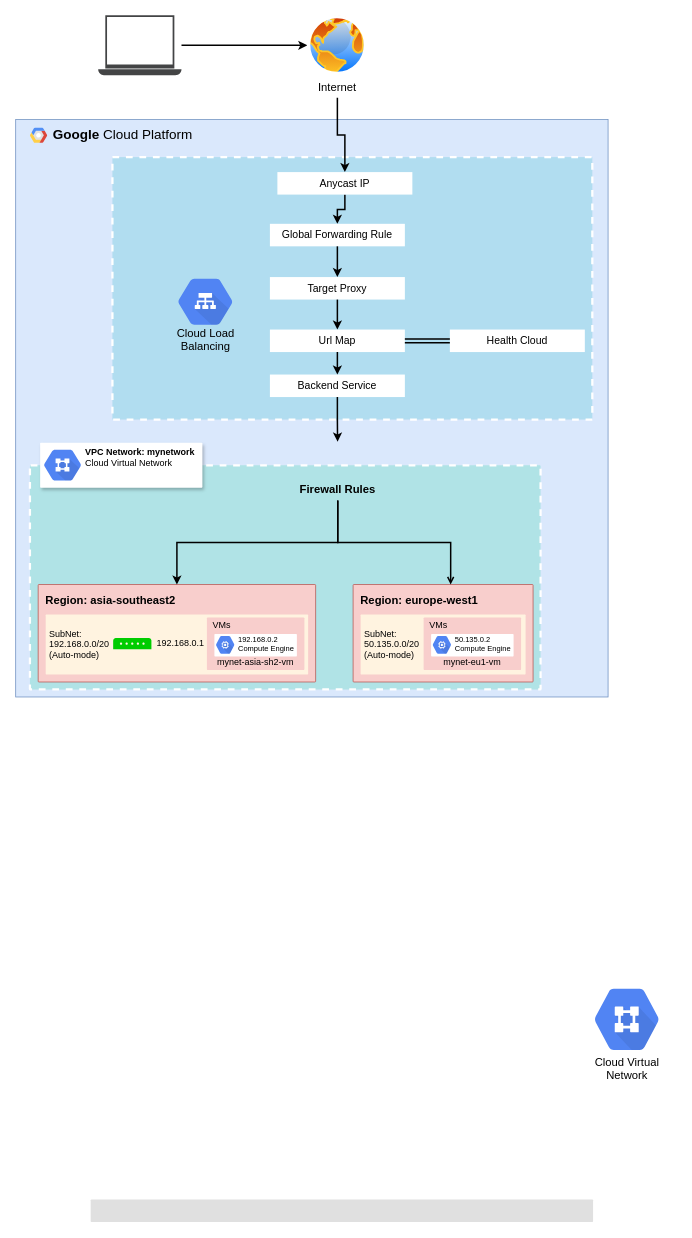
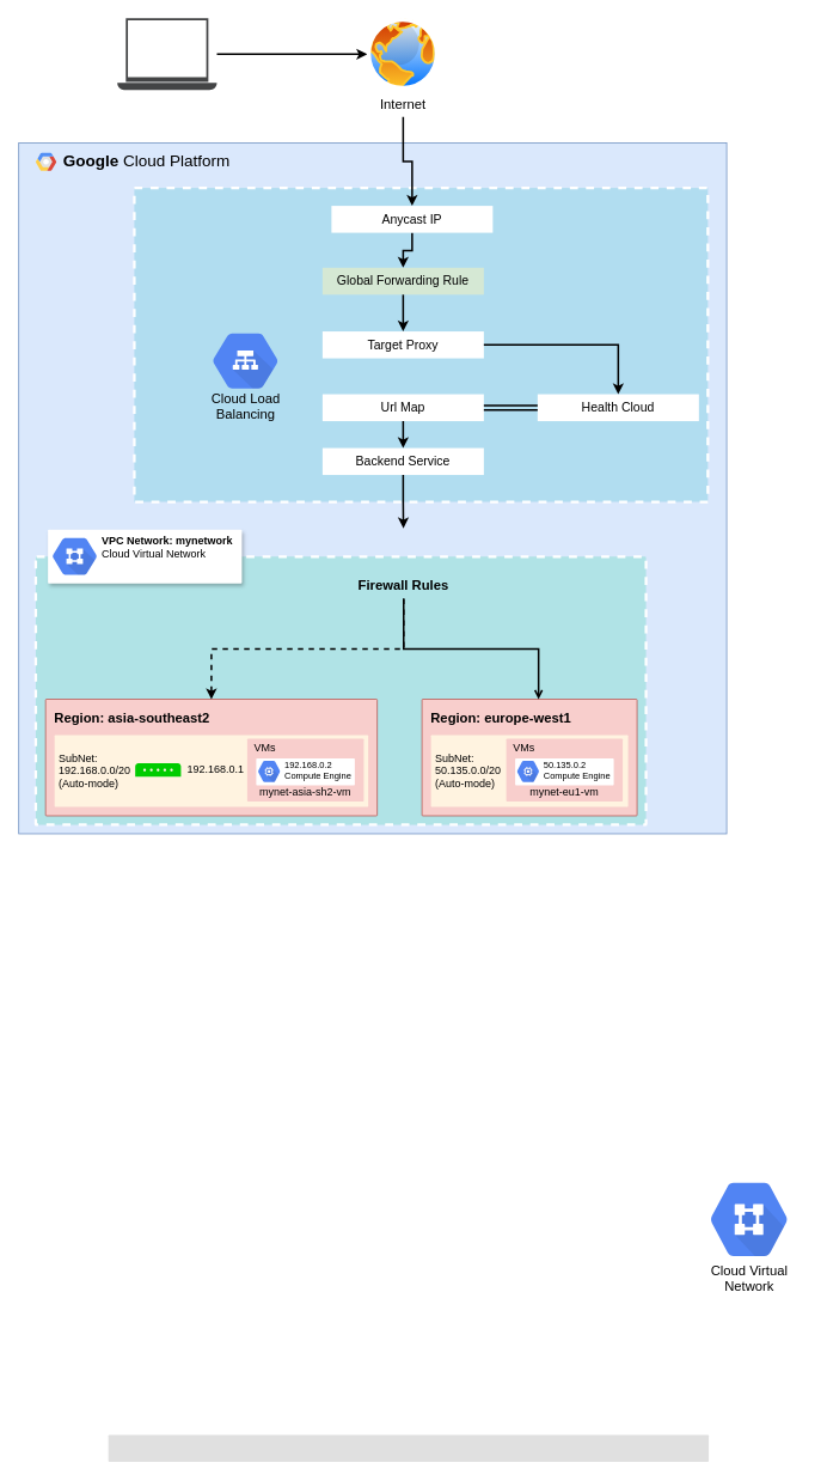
  <mxCell id="0" />
  <mxCell id="1" parent="0" />
  <mxCell id="2" value="&lt;b style=&quot;font-size: 18px;&quot;&gt;Google &lt;/b&gt;Cloud Platform" style="fillColor=#dae8fc;strokeColor=#6c8ebf;shadow=0;fontSize=18;align=left;spacing=10;9E9E9E;verticalAlign=top;spacingTop=-4;fontStyle=0;spacingLeft=40;html=1;movable=1;resizable=1;rotatable=1;deletable=1;editable=1;locked=0;connectable=1;container=0;" parent="1" vertex="1"><mxGeometry x="20" y="159" width="790" height="770" as="geometry" /></mxCell>
  <mxCell id="3" value="" style="rounded=1;absoluteArcSize=1;arcSize=2;html=1;strokeColor=none;gradientColor=none;shadow=0;dashed=0;strokeColor=none;fontSize=12;fontColor=#9E9E9E;align=left;verticalAlign=top;spacing=10;spacingTop=-4;fillColor=#E0E0E0;" parent="1" vertex="1"><mxGeometry x="120" y="1599" width="670" height="30" as="geometry" /></mxCell>
  <mxCell id="4" value="" style="edgeStyle=orthogonalEdgeStyle;rounded=0;orthogonalLoop=1;jettySize=auto;html=1;fontFamily=Helvetica;fontSize=15;fontColor=#000000;strokeWidth=2;" edge="1" parent="1" source="5" target="6"><mxGeometry relative="1" as="geometry" /></mxCell>
  <mxCell id="5" value="" style="sketch=0;pointerEvents=1;shadow=0;dashed=0;html=1;strokeColor=none;fillColor=#434445;aspect=fixed;labelPosition=center;verticalLabelPosition=bottom;verticalAlign=top;align=center;outlineConnect=0;shape=mxgraph.vvd.laptop;" vertex="1" parent="1"><mxGeometry x="130" y="20" width="111.11" height="80" as="geometry" /></mxCell>
  <mxCell id="6" value="" style="image;aspect=fixed;perimeter=ellipsePerimeter;html=1;align=center;shadow=0;dashed=0;spacingTop=3;image=img/lib/active_directory/internet_globe.svg;" vertex="1" parent="1"><mxGeometry x="409" y="20" width="80" height="80" as="geometry" /></mxCell>
  <mxCell id="7" value="Cloud Virtual &lt;br&gt;Network" style="dashed=0;connectable=0;html=1;fillColor=#5184F3;strokeColor=none;shape=mxgraph.gcp2.hexIcon;prIcon=virtual_private_cloud;part=1;labelPosition=center;verticalLabelPosition=bottom;align=center;verticalAlign=top;spacingLeft=-10;fontColor=#000000;fontSize=15;overflow=visible;labelBackgroundColor=none;labelBorderColor=none;instNum=0;" vertex="1" parent="1"><mxGeometry x="770" y="1299" width="130" height="120" as="geometry"><mxPoint x="5" y="-19.5" as="offset" /></mxGeometry></mxCell>
  <mxCell id="8" value="" style="shape=mxgraph.gcp2.google_cloud_platform;fillColor=#F6F6F6;strokeColor=none;shadow=0;gradientColor=none;" parent="1" vertex="1"><mxGeometry x="39" y="170" width="23" height="20" as="geometry"><mxPoint x="20" y="11" as="offset" /></mxGeometry></mxCell>
  <mxCell id="9" value="" style="sketch=0;points=[[0,0,0],[0.25,0,0],[0.5,0,0],[0.75,0,0],[1,0,0],[1,0.25,0],[1,0.5,0],[1,0.75,0],[1,1,0],[0.75,1,0],[0.5,1,0],[0.25,1,0],[0,1,0],[0,0.75,0],[0,0.5,0],[0,0.25,0]];rounded=1;absoluteArcSize=1;arcSize=2;html=1;strokeColor=#FFFFFF;shadow=0;dashed=1;fontSize=14;align=center;verticalAlign=top;spacing=10;spacingTop=-3;whiteSpace=wrap;fillColor=#b0e3e6;labelBackgroundColor=none;labelBorderColor=none;spacingLeft=3;fontFamily=Helvetica;strokeWidth=3;container=0;" vertex="1" parent="1"><mxGeometry x="39" y="620" width="681" height="299" as="geometry" /></mxCell>
  <mxCell id="10" value="" style="group" vertex="1" connectable="0" parent="1"><mxGeometry x="49.998" y="570" width="219.002" height="80" as="geometry" /></mxCell>
  <mxCell id="11" value="" style="shadow=1;strokeWidth=1;rounded=1;absoluteArcSize=1;arcSize=2;dashed=0;labelBackgroundColor=none;labelBorderColor=none;align=center;verticalAlign=top;spacingLeft=-10;fontFamily=Helvetica;fontSize=15;html=1;container=0;strokeColor=none;" vertex="1" parent="10"><mxGeometry x="2.602" y="20" width="216.4" height="60" as="geometry" /></mxCell>
  <mxCell id="12" value="&lt;div style=&quot;font-size: 12px;&quot;&gt;&lt;font style=&quot;font-size: 12px;&quot;&gt;&lt;span style=&quot;background-color: initial; font-size: 12px;&quot;&gt;&lt;b style=&quot;font-size: 12px;&quot;&gt;VPC Network: mynetwork&lt;/b&gt;&lt;/span&gt;&lt;br style=&quot;font-size: 12px;&quot;&gt;&lt;/font&gt;&lt;/div&gt;&lt;div style=&quot;font-size: 12px;&quot;&gt;&lt;font style=&quot;font-size: 12px;&quot;&gt;Cloud Virtual Network&lt;/font&gt;&lt;/div&gt;" style="dashed=0;connectable=0;html=1;fillColor=#5184F3;strokeColor=none;shape=mxgraph.gcp2.hexIcon;prIcon=virtual_private_cloud;part=1;labelPosition=right;verticalLabelPosition=middle;align=left;verticalAlign=middle;spacingLeft=-10;fontColor=#000000;fontSize=12;overflow=visible;labelBackgroundColor=none;labelBorderColor=none;instNum=0;textDirection=ltr;spacingTop=20;spacing=-2;" vertex="1" parent="10"><mxGeometry x="-5" y="19.5" width="75" height="60.5" as="geometry"><mxPoint x="5" y="-19.5" as="offset" /></mxGeometry></mxCell>
  <mxCell id="13" value="" style="group" vertex="1" connectable="0" parent="1"><mxGeometry x="470" y="779" width="240" height="170" as="geometry" /></mxCell>
  <mxCell id="14" value="&lt;b&gt;Region:&amp;nbsp;europe-west1&lt;/b&gt;" style="sketch=0;points=[[0,0,0],[0.25,0,0],[0.5,0,0],[0.75,0,0],[1,0,0],[1,0.25,0],[1,0.5,0],[1,0.75,0],[1,1,0],[0.75,1,0],[0.5,1,0],[0.25,1,0],[0,1,0],[0,0.75,0],[0,0.5,0],[0,0.25,0]];rounded=1;absoluteArcSize=1;arcSize=2;html=1;strokeColor=#b85450;shadow=0;dashed=0;fontSize=15;align=left;verticalAlign=top;spacing=10;spacingTop=-3;whiteSpace=wrap;fillColor=#f8cecc;labelBackgroundColor=none;labelBorderColor=none;spacingLeft=0;fontFamily=Helvetica;container=0;" vertex="1" parent="13"><mxGeometry width="240" height="130" as="geometry" /></mxCell>
  <mxCell id="15" value="&lt;div style=&quot;font-size: 12px;&quot;&gt;&lt;font color=&quot;#000000&quot; style=&quot;font-size: 12px;&quot;&gt;SubNet:&amp;nbsp;&lt;/font&gt;&lt;/div&gt;&lt;font color=&quot;#000000&quot;&gt;50.135.0.0/20&lt;/font&gt;&lt;span style=&quot;background-color: initial; color: rgb(0, 0, 0);&quot;&gt;&amp;nbsp;&lt;/span&gt;&lt;font color=&quot;#000000&quot;&gt;&lt;br&gt;&lt;/font&gt;&lt;div style=&quot;font-size: 12px;&quot;&gt;&lt;span style=&quot;color: rgb(0, 0, 0); background-color: initial; font-size: 12px;&quot;&gt;(Auto-mode)&amp;nbsp;&lt;/span&gt;&lt;/div&gt;" style="sketch=0;points=[[0,0,0],[0.25,0,0],[0.5,0,0],[0.75,0,0],[1,0,0],[1,0.25,0],[1,0.5,0],[1,0.75,0],[1,1,0],[0.75,1,0],[0.5,1,0],[0.25,1,0],[0,1,0],[0,0.75,0],[0,0.5,0],[0,0.25,0]];rounded=1;absoluteArcSize=1;arcSize=2;html=1;strokeColor=none;gradientColor=none;shadow=0;dashed=0;fontSize=12;fontColor=#9E9E9E;align=left;verticalAlign=middle;spacing=10;spacingTop=-100;whiteSpace=wrap;fillColor=#FFF3E0;labelBackgroundColor=none;labelBorderColor=none;spacingLeft=-15;fontFamily=Helvetica;container=0;horizontal=1;spacingBottom=0;" vertex="1" parent="13"><mxGeometry x="10" y="40" width="220" height="80" as="geometry"><mxPoint x="10" y="50" as="offset" /></mxGeometry></mxCell>
  <mxCell id="16" value="VMs" style="sketch=0;points=[[0,0,0],[0.25,0,0],[0.5,0,0],[0.75,0,0],[1,0,0],[1,0.25,0],[1,0.5,0],[1,0.75,0],[1,1,0],[0.75,1,0],[0.5,1,0],[0.25,1,0],[0,1,0],[0,0.75,0],[0,0.5,0],[0,0.25,0]];rounded=1;absoluteArcSize=1;arcSize=2;html=1;strokeColor=none;gradientColor=none;shadow=0;dashed=0;fontSize=12;fontColor=#000000;align=left;verticalAlign=bottom;spacing=10;spacingTop=-4;whiteSpace=wrap;fillColor=#F8CECC;labelBackgroundColor=none;labelBorderColor=none;spacingLeft=-12;fontFamily=Helvetica;labelPosition=center;verticalLabelPosition=top;spacingBottom=23;" vertex="1" parent="13"><mxGeometry x="94" y="44" width="130" height="70" as="geometry"><mxPoint x="10" y="50" as="offset" /></mxGeometry></mxCell>
  <mxCell id="17" value="" style="sketch=0;points=[[0,0,0],[0.25,0,0],[0.5,0,0],[0.75,0,0],[1,0,0],[1,0.25,0],[1,0.5,0],[1,0.75,0],[1,1,0],[0.75,1,0],[0.5,1,0],[0.25,1,0],[0,1,0],[0,0.75,0],[0,0.5,0],[0,0.25,0]];rounded=1;absoluteArcSize=1;arcSize=2;html=1;strokeColor=none;gradientColor=none;shadow=0;dashed=0;fontSize=12;fontColor=#000000;align=left;verticalAlign=top;spacing=10;spacingTop=-55;whiteSpace=wrap;fillColor=#FFFFFF;labelBackgroundColor=none;labelBorderColor=none;spacingLeft=-10;fontFamily=Helvetica;container=0;" vertex="1" parent="13"><mxGeometry x="104" y="66" width="110" height="30" as="geometry"><mxPoint x="10" y="50" as="offset" /></mxGeometry></mxCell>
  <mxCell id="18" value="mynet-eu1-vm" style="text;strokeColor=none;align=center;fillColor=none;html=1;verticalAlign=middle;whiteSpace=wrap;rounded=0;fontSize=12;fontFamily=Helvetica;fontColor=#000000;" vertex="1" parent="13"><mxGeometry x="104" y="99" width="110" height="10" as="geometry" /></mxCell>
  <mxCell id="19" value="50.135.0.2&lt;br style=&quot;font-size: 10px;&quot;&gt;Compute Engine" style="dashed=0;connectable=0;html=1;fillColor=#5184F3;strokeColor=none;shape=mxgraph.gcp2.hexIcon;prIcon=compute_engine;part=1;labelPosition=right;verticalLabelPosition=middle;align=left;verticalAlign=middle;spacingLeft=-8;fontColor=#000000;fontSize=10;overflow=visible;labelBackgroundColor=none;labelBorderColor=none;instNum=0;gradientColor=none;shadow=0;spacingTop=5;spacingBottom=-30;" vertex="1" parent="13"><mxGeometry x="99.78" y="63" width="37.22" height="35" as="geometry"><mxPoint x="5" y="-19.5" as="offset" /></mxGeometry></mxCell>
  <mxCell id="20" value="&lt;b&gt;Region:&amp;nbsp;asia-southeast2&lt;/b&gt;" style="sketch=0;points=[[0,0,0],[0.25,0,0],[0.5,0,0],[0.75,0,0],[1,0,0],[1,0.25,0],[1,0.5,0],[1,0.75,0],[1,1,0],[0.75,1,0],[0.5,1,0],[0.25,1,0],[0,1,0],[0,0.75,0],[0,0.5,0],[0,0.25,0]];rounded=1;absoluteArcSize=1;arcSize=2;html=1;strokeColor=#b85450;shadow=0;dashed=0;fontSize=15;align=left;verticalAlign=top;spacing=10;spacingTop=-3;whiteSpace=wrap;fillColor=#f8cecc;labelBackgroundColor=none;labelBorderColor=none;spacingLeft=0;fontFamily=Helvetica;container=0;" vertex="1" parent="1"><mxGeometry x="50" y="779" width="370" height="130" as="geometry" /></mxCell>
  <mxCell id="21" value="" style="group" vertex="1" connectable="0" parent="1"><mxGeometry x="70" y="822.5" width="350" height="126.5" as="geometry" /></mxCell>
  <mxCell id="22" value="" style="group" vertex="1" connectable="0" parent="21"><mxGeometry width="350" height="126.5" as="geometry" /></mxCell>
  <mxCell id="23" value="" style="group" vertex="1" connectable="0" parent="22"><mxGeometry y="20.5" width="350" height="106" as="geometry" /></mxCell>
  <mxCell id="24" value="&lt;div style=&quot;font-size: 12px;&quot;&gt;&lt;font color=&quot;#000000&quot; style=&quot;font-size: 12px;&quot;&gt;SubNet:&amp;nbsp;&lt;/font&gt;&lt;/div&gt;&lt;div style=&quot;font-size: 12px;&quot;&gt;&lt;span style=&quot;color: rgb(0, 0, 0); background-color: initial; font-size: 12px;&quot;&gt;192.168.0.0/20&amp;nbsp;&lt;/span&gt;&lt;/div&gt;&lt;div style=&quot;font-size: 12px;&quot;&gt;&lt;span style=&quot;color: rgb(0, 0, 0); background-color: initial; font-size: 12px;&quot;&gt;(Auto-mode)&amp;nbsp;&lt;/span&gt;&lt;/div&gt;" style="sketch=0;points=[[0,0,0],[0.25,0,0],[0.5,0,0],[0.75,0,0],[1,0,0],[1,0.25,0],[1,0.5,0],[1,0.75,0],[1,1,0],[0.75,1,0],[0.5,1,0],[0.25,1,0],[0,1,0],[0,0.75,0],[0,0.5,0],[0,0.25,0]];rounded=1;absoluteArcSize=1;arcSize=2;html=1;strokeColor=none;gradientColor=none;shadow=0;dashed=0;fontSize=12;fontColor=#9E9E9E;align=left;verticalAlign=middle;spacing=10;spacingTop=-100;whiteSpace=wrap;fillColor=#FFF3E0;labelBackgroundColor=none;labelBorderColor=none;spacingLeft=-15;fontFamily=Helvetica;container=0;horizontal=1;spacingBottom=0;movable=0;resizable=0;rotatable=0;deletable=0;editable=0;locked=1;connectable=0;" vertex="1" parent="23"><mxGeometry x="-10" y="-24" width="350" height="80" as="geometry"><mxPoint x="10" y="50" as="offset" /></mxGeometry></mxCell>
  <mxCell id="25" value="" style="sketch=0;pointerEvents=1;shadow=0;dashed=0;html=1;strokeColor=none;fillColor=#00CC00;labelPosition=center;verticalLabelPosition=bottom;verticalAlign=top;outlineConnect=0;align=center;shape=mxgraph.office.communications.voip_gateway;labelBackgroundColor=none;labelBorderColor=none;spacingLeft=-10;fontFamily=Helvetica;fontSize=15;fontColor=#000000;" vertex="1" parent="23"><mxGeometry x="80" y="7.5" width="51" height="15" as="geometry" /></mxCell>
  <mxCell id="26" value="192.168.0.1" style="text;strokeColor=none;align=center;fillColor=none;html=1;verticalAlign=middle;whiteSpace=wrap;rounded=0;fontSize=12;fontFamily=Helvetica;fontColor=#000000;" vertex="1" parent="23"><mxGeometry x="140" width="60" height="30" as="geometry" /></mxCell>
  <mxCell id="27" value="" style="group" vertex="1" connectable="0" parent="22"><mxGeometry x="215" width="130" height="120.5" as="geometry" /></mxCell>
  <mxCell id="28" value="VMs" style="sketch=0;points=[[0,0,0],[0.25,0,0],[0.5,0,0],[0.75,0,0],[1,0,0],[1,0.25,0],[1,0.5,0],[1,0.75,0],[1,1,0],[0.75,1,0],[0.5,1,0],[0.25,1,0],[0,1,0],[0,0.75,0],[0,0.5,0],[0,0.25,0]];rounded=1;absoluteArcSize=1;arcSize=2;html=1;strokeColor=none;gradientColor=none;shadow=0;dashed=0;fontSize=12;fontColor=#000000;align=left;verticalAlign=bottom;spacing=10;spacingTop=-4;whiteSpace=wrap;fillColor=#F8CECC;labelBackgroundColor=none;labelBorderColor=none;spacingLeft=-12;fontFamily=Helvetica;labelPosition=center;verticalLabelPosition=top;spacingBottom=23;" vertex="1" parent="27"><mxGeometry x="-10" y="0.5" width="130" height="70" as="geometry"><mxPoint x="10" y="50" as="offset" /></mxGeometry></mxCell>
  <mxCell id="29" value="" style="sketch=0;points=[[0,0,0],[0.25,0,0],[0.5,0,0],[0.75,0,0],[1,0,0],[1,0.25,0],[1,0.5,0],[1,0.75,0],[1,1,0],[0.75,1,0],[0.5,1,0],[0.25,1,0],[0,1,0],[0,0.75,0],[0,0.5,0],[0,0.25,0]];rounded=1;absoluteArcSize=1;arcSize=2;html=1;strokeColor=none;gradientColor=none;shadow=0;dashed=0;fontSize=12;fontColor=#000000;align=left;verticalAlign=top;spacing=10;spacingTop=-55;whiteSpace=wrap;fillColor=#FFFFFF;labelBackgroundColor=none;labelBorderColor=none;spacingLeft=-10;fontFamily=Helvetica;container=0;" vertex="1" parent="27"><mxGeometry y="22.5" width="110" height="30" as="geometry"><mxPoint x="10" y="50" as="offset" /></mxGeometry></mxCell>
  <mxCell id="30" value="mynet-asia-sh2-vm" style="text;strokeColor=none;align=center;fillColor=none;html=1;verticalAlign=middle;whiteSpace=wrap;rounded=0;fontSize=12;fontFamily=Helvetica;fontColor=#000000;" vertex="1" parent="27"><mxGeometry y="55.5" width="110" height="10" as="geometry" /></mxCell>
  <mxCell id="31" value="192.168.0.2&lt;br style=&quot;font-size: 10px;&quot;&gt;Compute Engine" style="dashed=0;connectable=0;html=1;fillColor=#5184F3;strokeColor=none;shape=mxgraph.gcp2.hexIcon;prIcon=compute_engine;part=1;labelPosition=right;verticalLabelPosition=middle;align=left;verticalAlign=middle;spacingLeft=-8;fontColor=#000000;fontSize=10;overflow=visible;labelBackgroundColor=none;labelBorderColor=none;instNum=0;gradientColor=none;shadow=0;spacingTop=5;spacingBottom=-30;" vertex="1" parent="27"><mxGeometry x="-4.22" y="19.5" width="37.22" height="35" as="geometry"><mxPoint x="5" y="-19.5" as="offset" /></mxGeometry></mxCell>
  <mxCell id="32" value="" style="points=[[0,0,0],[0.25,0,0],[0.5,0,0],[0.75,0,0],[1,0,0],[1,0.25,0],[1,0.5,0],[1,0.75,0],[1,1,0],[0.75,1,0],[0.5,1,0],[0.25,1,0],[0,1,0],[0,0.75,0],[0,0.5,0],[0,0.25,0]];rounded=0;absoluteArcSize=1;arcSize=2;html=1;strokeColor=#FFFFFF;shadow=0;fontSize=12;align=left;verticalAlign=top;spacing=10;spacingTop=-4;whiteSpace=wrap;fillColor=#b1ddf0;labelBackgroundColor=none;labelBorderColor=none;spacingLeft=-10;fontFamily=Helvetica;strokeWidth=3;glass=0;dashed=1;" vertex="1" parent="1"><mxGeometry x="149" y="209" width="640" height="350" as="geometry" /></mxCell>
  <mxCell id="33" style="edgeStyle=orthogonalEdgeStyle;rounded=0;orthogonalLoop=1;jettySize=auto;html=1;entryX=0.5;entryY=0;entryDx=0;entryDy=0;fontFamily=Helvetica;fontSize=15;fontColor=#000000;strokeWidth=2;" edge="1" parent="1" source="34" target="36"><mxGeometry relative="1" as="geometry" /></mxCell>
  <mxCell id="34" value="&lt;div&gt;&lt;span style=&quot;background-color: initial;&quot;&gt;Anycast IP&lt;/span&gt;&lt;br&gt;&lt;/div&gt;" style="whiteSpace=wrap;html=1;dashed=0;labelBackgroundColor=none;labelBorderColor=none;align=center;verticalAlign=top;spacingLeft=0;fontFamily=Helvetica;fontSize=14;strokeColor=none;" vertex="1" parent="1"><mxGeometry x="369" y="229" width="180" height="30" as="geometry" /></mxCell>
  <mxCell id="35" value="Target Proxy" style="whiteSpace=wrap;html=1;dashed=0;labelBackgroundColor=none;labelBorderColor=none;align=center;verticalAlign=top;spacingLeft=0;fontFamily=Helvetica;fontSize=14;strokeColor=none;" vertex="1" parent="1"><mxGeometry x="359" y="369" width="180" height="30" as="geometry" /></mxCell>
- <mxCell id="36" value="Global Forwarding Rule" style="whiteSpace=wrap;html=1;dashed=0;labelBackgroundColor=none;labelBorderColor=none;align=center;verticalAlign=top;spacingLeft=0;fontFamily=Helvetica;fontSize=14;strokeColor=none;" vertex="1" parent="1"><mxGeometry x="359" y="298" width="180" height="30" as="geometry" /></mxCell>
+ <mxCell id="36" value="Global Forwarding Rule" style="whiteSpace=wrap;html=1;dashed=0;labelBackgroundColor=none;labelBorderColor=none;align=center;verticalAlign=top;spacingLeft=0;fontFamily=Helvetica;fontSize=14;strokeColor=none;fillColor=#d5e8d4;" vertex="1" parent="1"><mxGeometry x="359" y="298" width="180" height="30" as="geometry" /></mxCell>
  <mxCell id="37" value="Url Map" style="whiteSpace=wrap;html=1;dashed=0;labelBackgroundColor=none;labelBorderColor=none;align=center;verticalAlign=top;spacingLeft=0;fontFamily=Helvetica;fontSize=14;strokeColor=none;" vertex="1" parent="1"><mxGeometry x="359" y="439" width="180" height="30" as="geometry" /></mxCell>
  <mxCell id="38" value="Backend Service" style="whiteSpace=wrap;html=1;dashed=0;labelBackgroundColor=none;labelBorderColor=none;align=center;verticalAlign=top;spacingLeft=0;fontFamily=Helvetica;fontSize=14;strokeColor=none;" vertex="1" parent="1"><mxGeometry x="359" y="499" width="180" height="30" as="geometry" /></mxCell>
  <mxCell id="39" value="Health Cloud" style="whiteSpace=wrap;html=1;dashed=0;labelBackgroundColor=none;labelBorderColor=none;align=center;verticalAlign=top;spacingLeft=0;fontFamily=Helvetica;fontSize=14;strokeColor=none;" vertex="1" parent="1"><mxGeometry x="599" y="439" width="180" height="30" as="geometry" /></mxCell>
  <mxCell id="40" value="Cloud Load&#10;Balancing" style="dashed=0;connectable=0;html=1;fillColor=#5184F3;strokeColor=none;shape=mxgraph.gcp2.hexIcon;prIcon=cloud_load_balancing;part=1;labelPosition=center;verticalLabelPosition=bottom;align=center;verticalAlign=top;spacingLeft=-10;fontColor=#000000;fontSize=15;overflow=visible;labelBackgroundColor=none;labelBorderColor=none;" vertex="1" parent="1"><mxGeometry x="218" y="357" width="110" height="90" as="geometry"><mxPoint x="5" y="-19.5" as="offset" /></mxGeometry></mxCell>
  <mxCell id="41" value="" style="shape=image;html=1;verticalAlign=top;verticalLabelPosition=bottom;labelBackgroundColor=#ffffff;imageAspect=0;aspect=fixed;image=https://cdn1.iconfinder.com/data/icons/unicons-line-vol-5/24/padlock-128.png;dashed=0;labelBorderColor=none;align=center;spacingLeft=-10;fontFamily=Helvetica;fontSize=15;fontColor=#000000;fillColor=#5184F3;" vertex="1" parent="1"><mxGeometry x="424" y="588.5" width="50.5" height="50.5" as="geometry" /></mxCell>
- <mxCell id="42" value="" style="edgeStyle=orthogonalEdgeStyle;rounded=0;orthogonalLoop=1;jettySize=auto;html=1;fontFamily=Helvetica;fontSize=15;fontColor=#000000;strokeWidth=2;" edge="1" parent="1" source="43" target="20"><mxGeometry relative="1" as="geometry"><Array as="points"><mxPoint x="450" y="723" /><mxPoint x="235" y="723" /></Array></mxGeometry></mxCell>
+ <mxCell id="42" value="" style="edgeStyle=orthogonalEdgeStyle;rounded=0;orthogonalLoop=1;jettySize=auto;html=1;fontFamily=Helvetica;fontSize=15;fontColor=#000000;strokeWidth=2;dashed=1;" edge="1" parent="1" source="43" target="20"><mxGeometry relative="1" as="geometry"><Array as="points"><mxPoint x="450" y="723" /><mxPoint x="235" y="723" /></Array></mxGeometry></mxCell>
  <mxCell id="43" value="&lt;b&gt;Firewall Rules&lt;/b&gt;" style="text;strokeColor=none;align=center;fillColor=none;html=1;verticalAlign=middle;whiteSpace=wrap;rounded=0;fontSize=15;fontFamily=Helvetica;fontColor=#000000;" vertex="1" parent="1"><mxGeometry x="385" y="637" width="129" height="30" as="geometry" /></mxCell>
  <mxCell id="44" value="" style="edgeStyle=orthogonalEdgeStyle;rounded=0;orthogonalLoop=1;jettySize=auto;html=1;fontFamily=Helvetica;fontSize=15;fontColor=#000000;entryX=0.5;entryY=0;entryDx=0;entryDy=0;strokeWidth=2;" edge="1" parent="1" source="36" target="35"><mxGeometry relative="1" as="geometry"><mxPoint x="649" y="669" as="targetPoint" /></mxGeometry></mxCell>
- <mxCell id="45" value="" style="edgeStyle=orthogonalEdgeStyle;rounded=0;orthogonalLoop=1;jettySize=auto;html=1;fontFamily=Helvetica;fontSize=15;fontColor=#000000;entryX=0.5;entryY=0;entryDx=0;entryDy=0;strokeWidth=2;" edge="1" parent="1" source="35" target="37"><mxGeometry relative="1" as="geometry" /></mxCell>
+ <mxCell id="45" value="" style="edgeStyle=orthogonalEdgeStyle;rounded=0;orthogonalLoop=1;jettySize=auto;html=1;fontFamily=Helvetica;fontSize=15;fontColor=#000000;strokeWidth=2;" edge="1" parent="1" source="35" target="39"><mxGeometry relative="1" as="geometry" /></mxCell>
  <mxCell id="46" value="" style="edgeStyle=orthogonalEdgeStyle;rounded=0;orthogonalLoop=1;jettySize=auto;html=1;fontFamily=Helvetica;fontSize=15;fontColor=#000000;strokeWidth=2;" edge="1" parent="1" source="37" target="38"><mxGeometry relative="1" as="geometry" /></mxCell>
  <mxCell id="47" value="" style="rounded=0;orthogonalLoop=1;jettySize=auto;html=1;fontFamily=Helvetica;fontSize=15;fontColor=#000000;shape=link;strokeWidth=2;" edge="1" parent="1" source="37" target="39"><mxGeometry relative="1" as="geometry" /></mxCell>
  <mxCell id="48" style="edgeStyle=orthogonalEdgeStyle;rounded=0;orthogonalLoop=1;jettySize=auto;html=1;entryX=0.5;entryY=0;entryDx=0;entryDy=0;fontFamily=Helvetica;fontSize=15;fontColor=#000000;strokeWidth=2;" edge="1" parent="1" source="38" target="41"><mxGeometry relative="1" as="geometry" /></mxCell>
  <mxCell id="49" style="edgeStyle=orthogonalEdgeStyle;rounded=0;orthogonalLoop=1;jettySize=auto;html=1;fontFamily=Helvetica;fontSize=15;fontColor=#000000;strokeWidth=2;" edge="1" parent="1" source="50" target="34"><mxGeometry relative="1" as="geometry" /></mxCell>
  <mxCell id="50" value="Internet" style="text;strokeColor=none;align=center;fillColor=none;html=1;verticalAlign=middle;whiteSpace=wrap;rounded=0;fontSize=15;fontFamily=Helvetica;fontColor=#000000;" vertex="1" parent="1"><mxGeometry x="419" y="100" width="60" height="30" as="geometry" /></mxCell>
  <mxCell id="51" style="edgeStyle=orthogonalEdgeStyle;rounded=0;orthogonalLoop=1;jettySize=auto;html=1;entryX=0.542;entryY=0;entryDx=0;entryDy=0;entryPerimeter=0;fontFamily=Helvetica;fontSize=15;fontColor=#000000;strokeWidth=2;endArrow=open;" edge="1" parent="1" source="43" target="14"><mxGeometry relative="1" as="geometry" /></mxCell>
